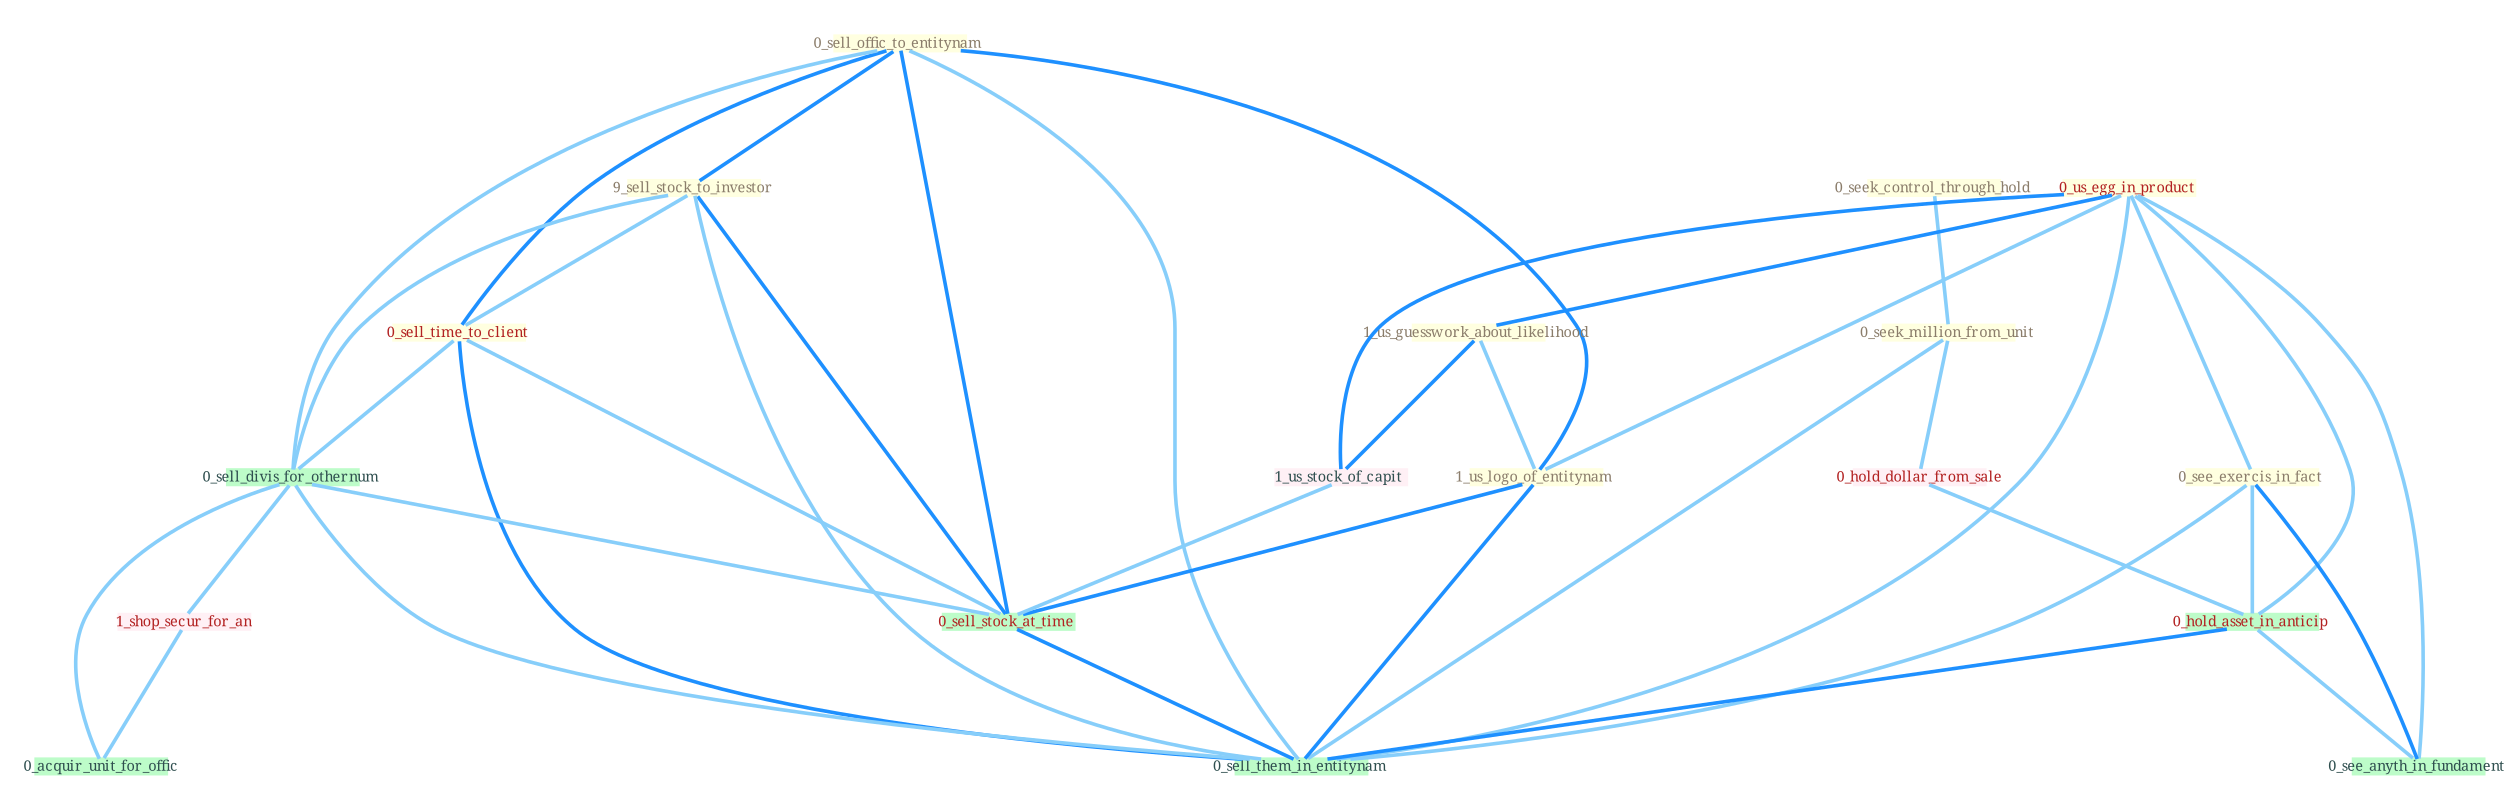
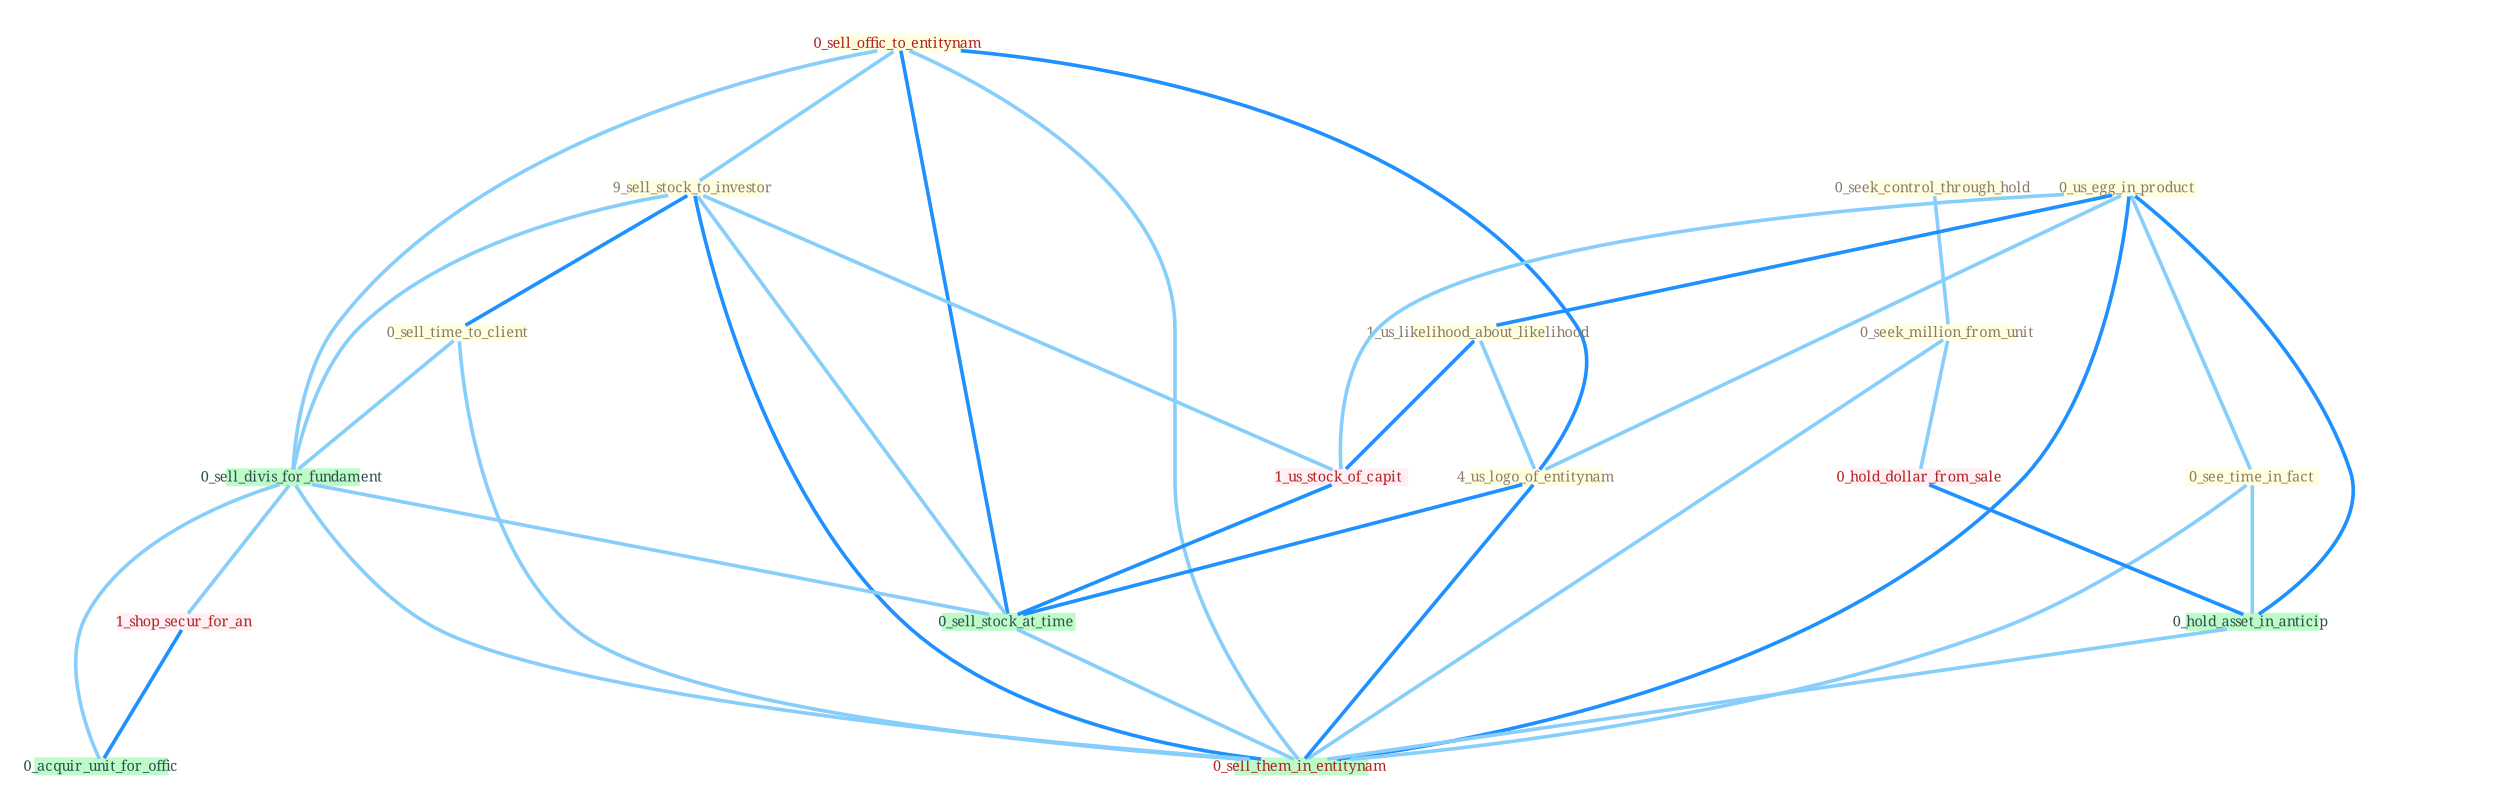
  graph {
    fontname="Noto Serif"
    node [color="#ffffe0" fixedsize=true fontcolor="#8b7d6b" fontname="Noto Serif" fontsize=4 shape=polygon style=filled]
    edge [color="#87cefa" fontname="Noto Serif" w=1]
    n1 [height=.06 label="0_seek_control_through_hold" width=.5]
-   "0_sell_offic_to_entitynam " [height=.06 width=.5]
-   "0_us_egg_in_product " [fontcolor="#b22222" height=.06 width=.5]
-   "1_us_guesswork_about_likelihood " [height=.06 width=.5]
+   "0_sell_offic_to_entitynam " [fontcolor="#b22222" height=.06 width=.5]
+   "0_us_egg_in_product " [height=.06 width=.5]
+   "1_us_guesswork_about_likelihood " [height=.06 width=.5 label="1_us_likelihood_about_likelihood"]
    "0_seek_million_from_unit " [height=.06 width=.5]
-   "0_see_exercis_in_fact " [height=.06 width=.5]
+   "0_see_exercis_in_fact " [height=.06 width=.5 label="0_see_time_in_fact"]
    n7 [height=.06 label="9_sell_stock_to_investor" width=.5]
-   "0_sell_time_to_client " [fontcolor="#b22222" height=.06 width=.5]
-   "1_us_logo_of_entitynam " [height=.06 width=.5]
+   "0_sell_time_to_client " [height=.06 width=.5]
+   "1_us_logo_of_entitynam " [height=.06 width=.5 label="4_us_logo_of_entitynam"]
    n10 [color="#fff0f5" fontcolor="#b22222" height=.06 label="1_shop_secur_for_an" width=.5]
-   "1_us_stock_of_capit " [color="#fff0f5" fontcolor="#2f4f4f" height=.06 width=.5]
+   "1_us_stock_of_capit " [color="#fff0f5" fontcolor="#b22222" height=.06 width=.5]
    n12 [color="#fff0f5" fontcolor="#b22222" height=.06 label="0_hold_dollar_from_sale" width=.5]
-   "0_sell_divis_for_othernum " [color="#BDFCC9" fontcolor="#2f4f4f" height=.06 width=.5]
-   "0_sell_stock_at_time " [color="#BDFCC9" fontcolor="#b22222" height=.06 width=.5]
-   "0_sell_them_in_entitynam " [color="#BDFCC9" fontcolor="#2f4f4f" height=.06 width=.5]
-   "0_hold_asset_in_anticip " [color="#BDFCC9" fontcolor="#b22222" height=.06 width=.5]
-   "0_see_anyth_in_fundament " [color="#BDFCC9" fontcolor="#2f4f4f" height=.06 width=.5]
+   "0_sell_divis_for_othernum " [color="#BDFCC9" fontcolor="#2f4f4f" height=.06 width=.5 label="0_sell_divis_for_fundament"]
+   "0_sell_stock_at_time " [color="#BDFCC9" fontcolor="#2f4f4f" height=.06 width=.5]
+   "0_sell_them_in_entitynam " [color="#BDFCC9" fontcolor="#b22222" height=.06 width=.5]
+   "0_hold_asset_in_anticip " [color="#BDFCC9" fontcolor="#2f4f4f" height=.06 width=.5]
    n18 [color="#BDFCC9" fontcolor="#2f4f4f" height=.06 label="0_acquir_unit_for_offic" width=.5]
    subgraph sub_1 {
      n1
      "0_sell_offic_to_entitynam "
      "0_us_egg_in_product "
      "1_us_guesswork_about_likelihood "
      "0_seek_million_from_unit "
      "0_see_exercis_in_fact "
      n7
      "0_sell_time_to_client "
      "1_us_logo_of_entitynam "
    }
    subgraph sub_2 {
      n10
      "1_us_stock_of_capit "
      n12
    }
    n1 -- "0_seek_million_from_unit "
-   "0_sell_offic_to_entitynam " -- n7 [color="#1e90ff" w=2]
-   "0_sell_offic_to_entitynam " -- "0_sell_time_to_client " [color="#1e90ff" w=2]
+   "0_sell_offic_to_entitynam " -- n7 [w=2]
    "0_sell_offic_to_entitynam " -- "1_us_logo_of_entitynam " [color="#1e90ff"]
    "0_sell_offic_to_entitynam " -- "0_sell_divis_for_othernum "
    "0_sell_offic_to_entitynam " -- "0_sell_stock_at_time " [color="#1e90ff"]
    "0_sell_offic_to_entitynam " -- "0_sell_them_in_entitynam " [w=2]
    "0_us_egg_in_product " -- "1_us_guesswork_about_likelihood " [color="#1e90ff"]
    "0_us_egg_in_product " -- "0_see_exercis_in_fact "
    "0_us_egg_in_product " -- "1_us_logo_of_entitynam "
-   "0_us_egg_in_product " -- "1_us_stock_of_capit " [color="#1e90ff"]
-   "0_us_egg_in_product " -- "0_sell_them_in_entitynam "
-   "0_us_egg_in_product " -- "0_hold_asset_in_anticip "
-   "0_us_egg_in_product " -- "0_see_anyth_in_fundament "
+   "0_us_egg_in_product " -- "1_us_stock_of_capit "
+   "0_us_egg_in_product " -- "0_sell_them_in_entitynam " [color="#1e90ff"]
+   "0_us_egg_in_product " -- "0_hold_asset_in_anticip " [color="#1e90ff"]
    "1_us_guesswork_about_likelihood " -- "1_us_logo_of_entitynam "
    "1_us_guesswork_about_likelihood " -- "1_us_stock_of_capit " [color="#1e90ff"]
    "0_seek_million_from_unit " -- n12
    "0_seek_million_from_unit " -- "0_sell_them_in_entitynam "
    "0_see_exercis_in_fact " -- "0_sell_them_in_entitynam "
    "0_see_exercis_in_fact " -- "0_hold_asset_in_anticip "
-   "0_see_exercis_in_fact " -- "0_see_anyth_in_fundament " [color="#1e90ff" w=2]
-   n7 -- "0_sell_time_to_client " [w=2]
+   n7 -- "0_sell_time_to_client " [color="#1e90ff" w=2]
+   n7 -- "1_us_stock_of_capit "
    n7 -- "0_sell_divis_for_othernum "
-   n7 -- "0_sell_stock_at_time " [color="#1e90ff" w=2]
-   n7 -- "0_sell_them_in_entitynam "
+   n7 -- "0_sell_stock_at_time " [w=2]
+   n7 -- "0_sell_them_in_entitynam " [color="#1e90ff"]
    "0_sell_time_to_client " -- "0_sell_divis_for_othernum "
-   "0_sell_time_to_client " -- "0_sell_stock_at_time "
-   "0_sell_time_to_client " -- "0_sell_them_in_entitynam " [color="#1e90ff"]
+   "0_sell_time_to_client " -- "0_sell_them_in_entitynam "
    "1_us_logo_of_entitynam " -- "0_sell_stock_at_time " [color="#1e90ff" w=2]
    "1_us_logo_of_entitynam " -- "0_sell_them_in_entitynam " [color="#1e90ff"]
-   n10 -- n18 [w=2]
-   "1_us_stock_of_capit " -- "0_sell_stock_at_time "
-   n12 -- "0_hold_asset_in_anticip "
+   n10 -- n18 [color="#1e90ff" w=2]
+   "1_us_stock_of_capit " -- "0_sell_stock_at_time " [color="#1e90ff"]
+   n12 -- "0_hold_asset_in_anticip " [color="#1e90ff"]
    "0_sell_divis_for_othernum " -- n10
    "0_sell_divis_for_othernum " -- "0_sell_stock_at_time "
    "0_sell_divis_for_othernum " -- "0_sell_them_in_entitynam "
    "0_sell_divis_for_othernum " -- n18
-   "0_sell_stock_at_time " -- "0_sell_them_in_entitynam " [color="#1e90ff"]
-   "0_hold_asset_in_anticip " -- "0_sell_them_in_entitynam " [color="#1e90ff"]
-   "0_hold_asset_in_anticip " -- "0_see_anyth_in_fundament "
+   "0_sell_stock_at_time " -- "0_sell_them_in_entitynam "
+   "0_hold_asset_in_anticip " -- "0_sell_them_in_entitynam "
  }
